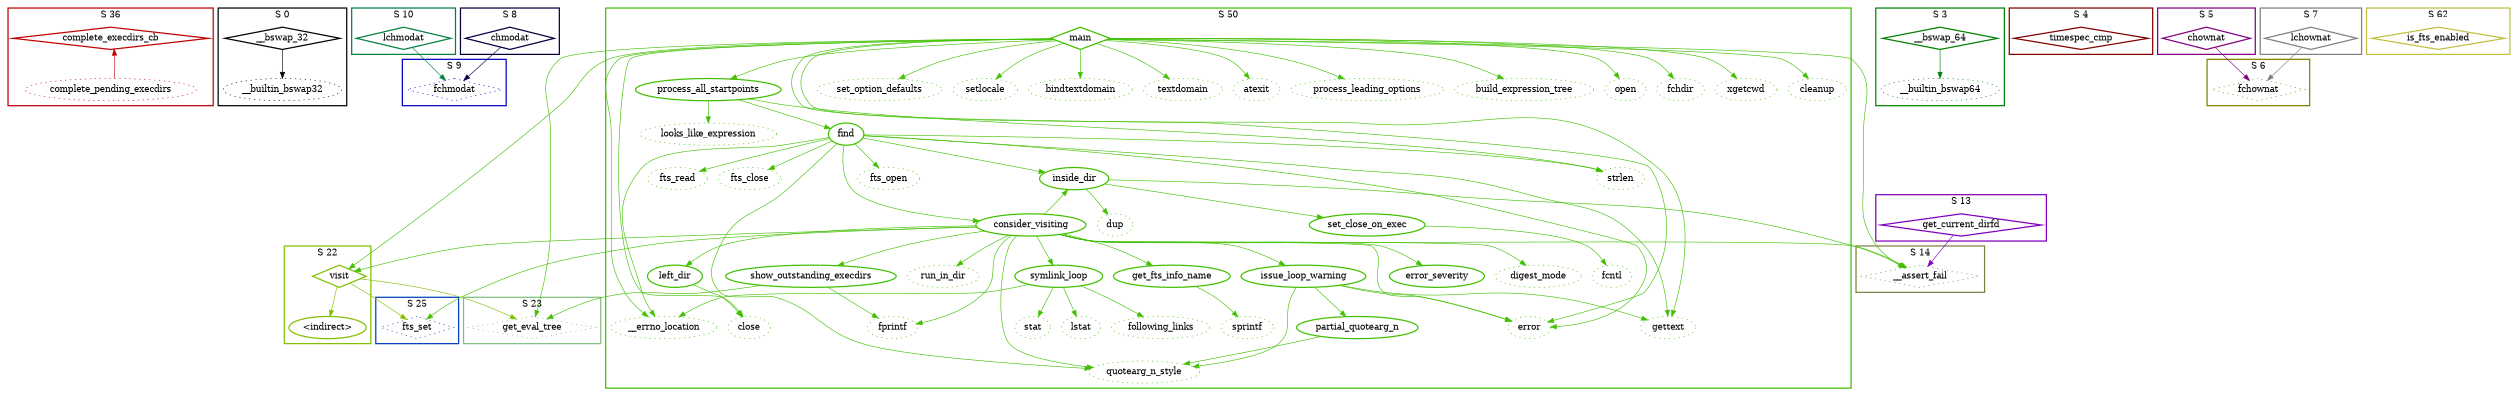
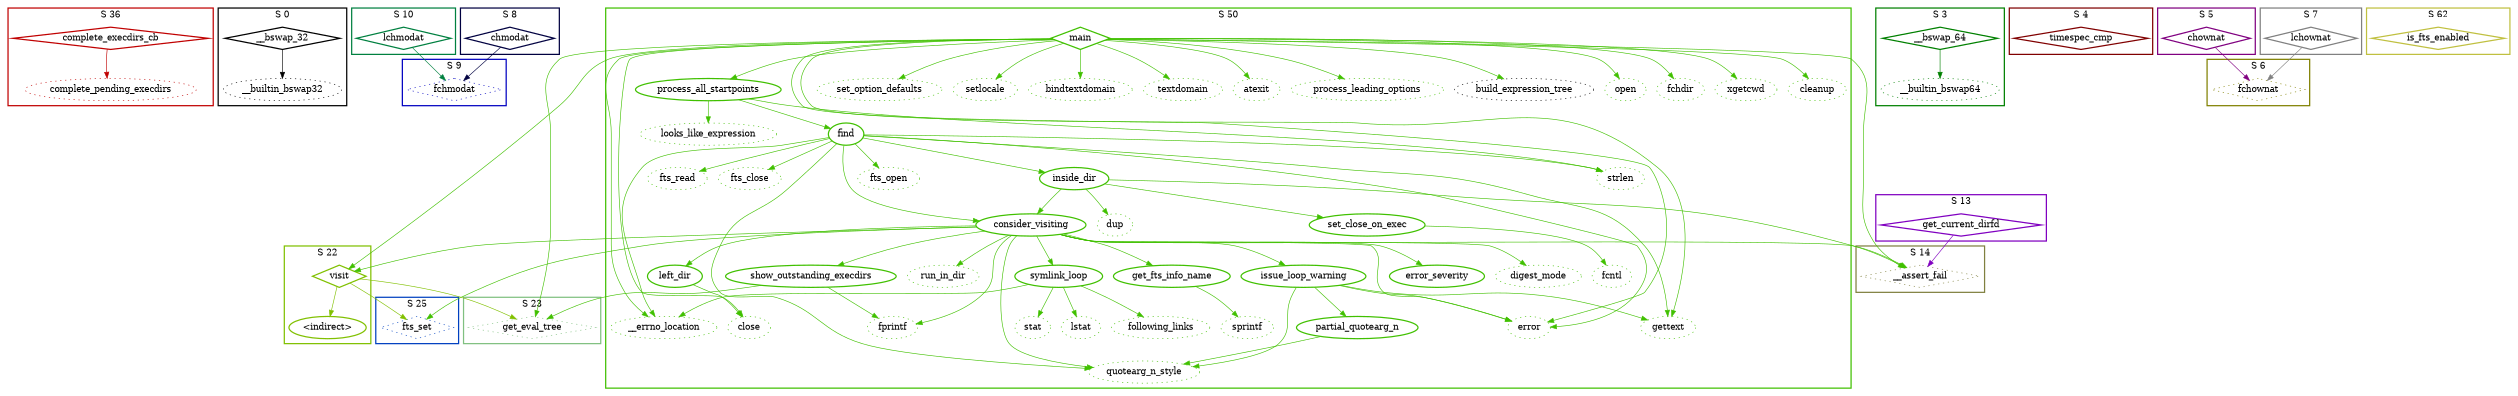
  digraph {
    node [color="#40C000" style=dotted]
    edge [color="#40C000"]
    n1 [color="#C00000" label=complete_execdirs_cb shape=diamond style=bold]
    n2 [color="#C00000" label=complete_pending_execdirs]
    n3 [color="#000000" label=__bswap_32 shape=diamond style=bold]
    n4 [color="#000000" label=__builtin_bswap32]
    n5 [color="#008040" label=lchmodat shape=diamond style=bold]
    n6 [label=set_close_on_exec style=bold]
    n7 [label=fcntl]
    n8 [label=left_dir style=bold]
    n9 [label=close]
    n10 [label=inside_dir style=bold]
    n11 [label=dup]
    n12 [label=error_severity style=bold]
    n13 [label=get_fts_info_name style=bold]
    n14 [label=sprintf]
    n15 [label=partial_quotearg_n style=bold]
    n16 [label=quotearg_n_style]
    n17 [label=issue_loop_warning style=bold]
    n18 [label=gettext]
    n19 [label=error]
    n20 [label=symlink_loop style=bold]
    n21 [label=following_links]
    n22 [label=stat]
    n23 [label=lstat]
    n24 [label=__errno_location]
    n25 [label=show_outstanding_execdirs style=bold]
    n26 [label=fprintf]
    n27 [label=consider_visiting style=bold]
    n28 [label=digest_mode]
    n29 [label=run_in_dir]
    n30 [label=find style=bold]
    n31 [label=strlen]
    n32 [label=fts_open]
    n33 [label=fts_read]
    n34 [label=fts_close]
    n35 [label=process_all_startpoints style=bold]
    n36 [label=looks_like_expression]
    n37 [label=main shape=diamond style=bold]
    n38 [label=set_option_defaults]
    n39 [label=setlocale]
    n40 [label=bindtextdomain]
    n41 [label=textdomain]
    n42 [label=atexit]
    n43 [label=process_leading_options]
-   n44 [label=build_expression_tree]
+   n44 [color="#000000" label=build_expression_tree]
    n45 [label=open]
    n46 [label=fchdir]
    n47 [label=xgetcwd]
    n48 [label=cleanup]
    n49 [color="#008000" label=__bswap_64 shape=diamond style=bold]
    n50 [color="#008000" label=__builtin_bswap64]
    n51 [color="#800000" label=timespec_cmp shape=diamond style=bold]
    n52 [color="#8000C0" label=get_current_dirfd shape=diamond style=bold]
    n53 [color="#800080" label=chownat shape=diamond style=bold]
    n54 [color="#808040" label=__assert_fail shape=diamond]
    n55 [color="#808000" label=fchownat shape=diamond]
    n56 [color="#80C000" label=visit shape=diamond style=bold]
    n57 [color="#80C000" label="<indirect>" style=bold]
    n58 [color="#808080" label=lchownat shape=diamond style=bold]
    n59 [color="#C0C040" label=is_fts_enabled shape=diamond style=bold]
    n60 [color="#80C080" label=get_eval_tree shape=diamond]
    n61 [color="#000040" label=chmodat shape=diamond style=bold]
    n62 [color="#0000C0" label=fchmodat shape=diamond]
    n63 [color="#0040C0" label=fts_set shape=diamond]
    subgraph cluster_1 {
      color="#C00000"
      label="S 36"
      style=bold
      n1
      n2
    }
    subgraph cluster_2 {
      color="#000000"
      label="S 0"
      style=bold
      n3
      n4
    }
    subgraph cluster_3 {
      color="#008040"
      label="S 10"
      style=bold
      n5
    }
    subgraph cluster_4 {
      color="#40C000"
      label="S 50"
      style=bold
      n6
      n7
      n8
      n9
      n10
      n11
      n12
      n13
      n14
      n15
      n16
      n17
      n18
      n19
      n20
      n21
      n22
      n23
      n24
      n25
      n26
      n27
      n28
      n29
      n30
      n31
      n32
      n33
      n34
      n35
      n36
      n37
      n38
      n39
      n40
      n41
      n42
      n43
      n44
      n45
      n46
      n47
      n48
    }
    subgraph cluster_5 {
      color="#008000"
      label="S 3"
      style=bold
      n49
      n50
    }
    subgraph cluster_6 {
      color="#800000"
      label="S 4"
      style=bold
      n51
    }
    subgraph cluster_7 {
      color="#8000C0"
      label="S 13"
      style=bold
      n52
    }
    subgraph cluster_8 {
      color="#800080"
      label="S 5"
      style=bold
      n53
    }
    subgraph cluster_9 {
      color="#808040"
      label="S 14"
      style=bold
      n54
    }
    subgraph cluster_10 {
      color="#808000"
      label="S 6"
      style=bold
      n55
    }
    subgraph cluster_11 {
      color="#80C000"
      label="S 22"
      style=bold
      n56
      n57
    }
    subgraph cluster_12 {
      color="#808080"
      label="S 7"
      style=bold
      n58
    }
    subgraph cluster_13 {
      color="#C0C040"
      label="S 62"
      style=bold
      n59
    }
    subgraph cluster_14 {
      color="#80C080"
      label="S 23"
      style=bold
      n60
    }
    subgraph cluster_15 {
      color="#000040"
      label="S 8"
      style=bold
      n61
    }
    subgraph cluster_16 {
      color="#0000C0"
      label="S 9"
      style=bold
      n62
    }
    subgraph cluster_17 {
      color="#0040C0"
      label="S 25"
      style=bold
      n63
    }
-   n2 -> n1 [color="#C00000"]
+   n1 -> n2 [color="#C00000"]
    n3 -> n4 [color="#000000"]
    n5 -> n62 [color="#008040"]
    n6 -> n7
    n8 -> n9
    n10 -> n6
    n10 -> n11
    n10 -> n54
    n13 -> n14
    n15 -> n16
    n17 -> n15
    n17 -> n16
    n17 -> n18
    n17 -> n19
    n20 -> n21
    n20 -> n22
    n20 -> n23
    n20 -> n24
    n25 -> n26
    n25 -> n60
    n27 -> n8
-   n27 -> n10
+   n10 -> n27
    n27 -> n12
    n27 -> n13
    n27 -> n16
    n27 -> n17
    n27 -> n19
    n27 -> n20
    n27 -> n25
    n27 -> n26
    n27 -> n28
    n27 -> n29
    n27 -> n54
    n27 -> n56
    n27 -> n63
    n30 -> n10
    n30 -> n16
    n30 -> n18
    n30 -> n19
    n30 -> n24
    n30 -> n27
    n30 -> n31
    n30 -> n32
    n30 -> n33
    n30 -> n34
    n35 -> n30
    n35 -> n31
    n35 -> n36
    n37 -> n9
    n37 -> n18
    n37 -> n19
    n37 -> n24
    n37 -> n35
    n37 -> n38
    n37 -> n39
    n37 -> n40
    n37 -> n41
    n37 -> n42
    n37 -> n43
    n37 -> n44
    n37 -> n45
    n37 -> n46
    n37 -> n47
    n37 -> n48
    n37 -> n54
    n37 -> n56
    n37 -> n60
    n49 -> n50 [color="#008000"]
    n52 -> n54 [color="#8000C0"]
    n53 -> n55 [color="#800080"]
    n56 -> n57 [color="#80C000"]
    n56 -> n60 [color="#80C000"]
    n56 -> n63 [color="#80C000"]
    n58 -> n55 [color="#808080"]
    n61 -> n62 [color="#000040"]
  }
